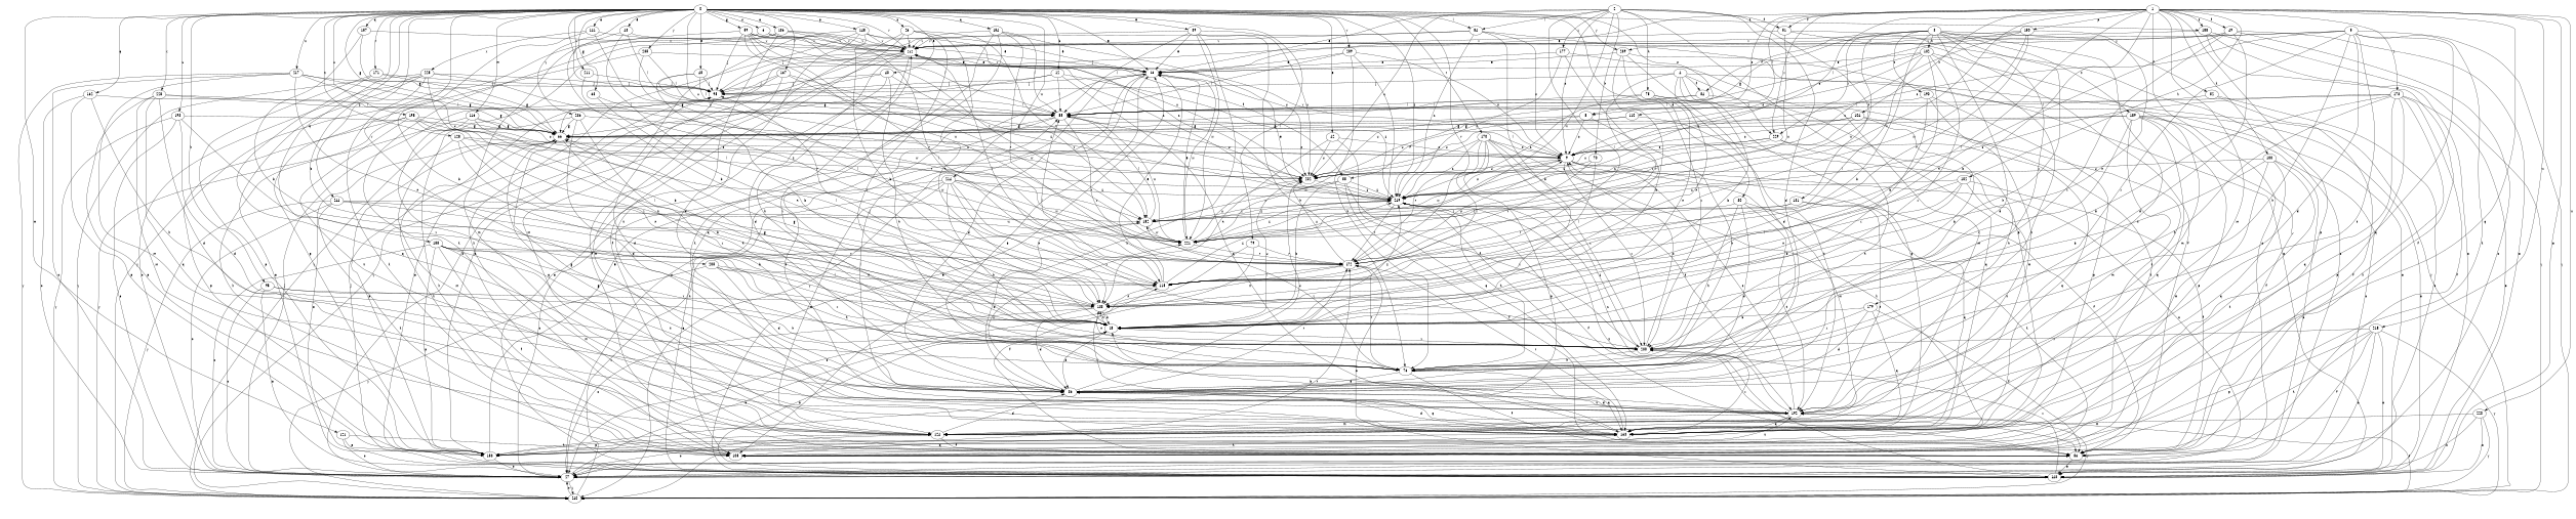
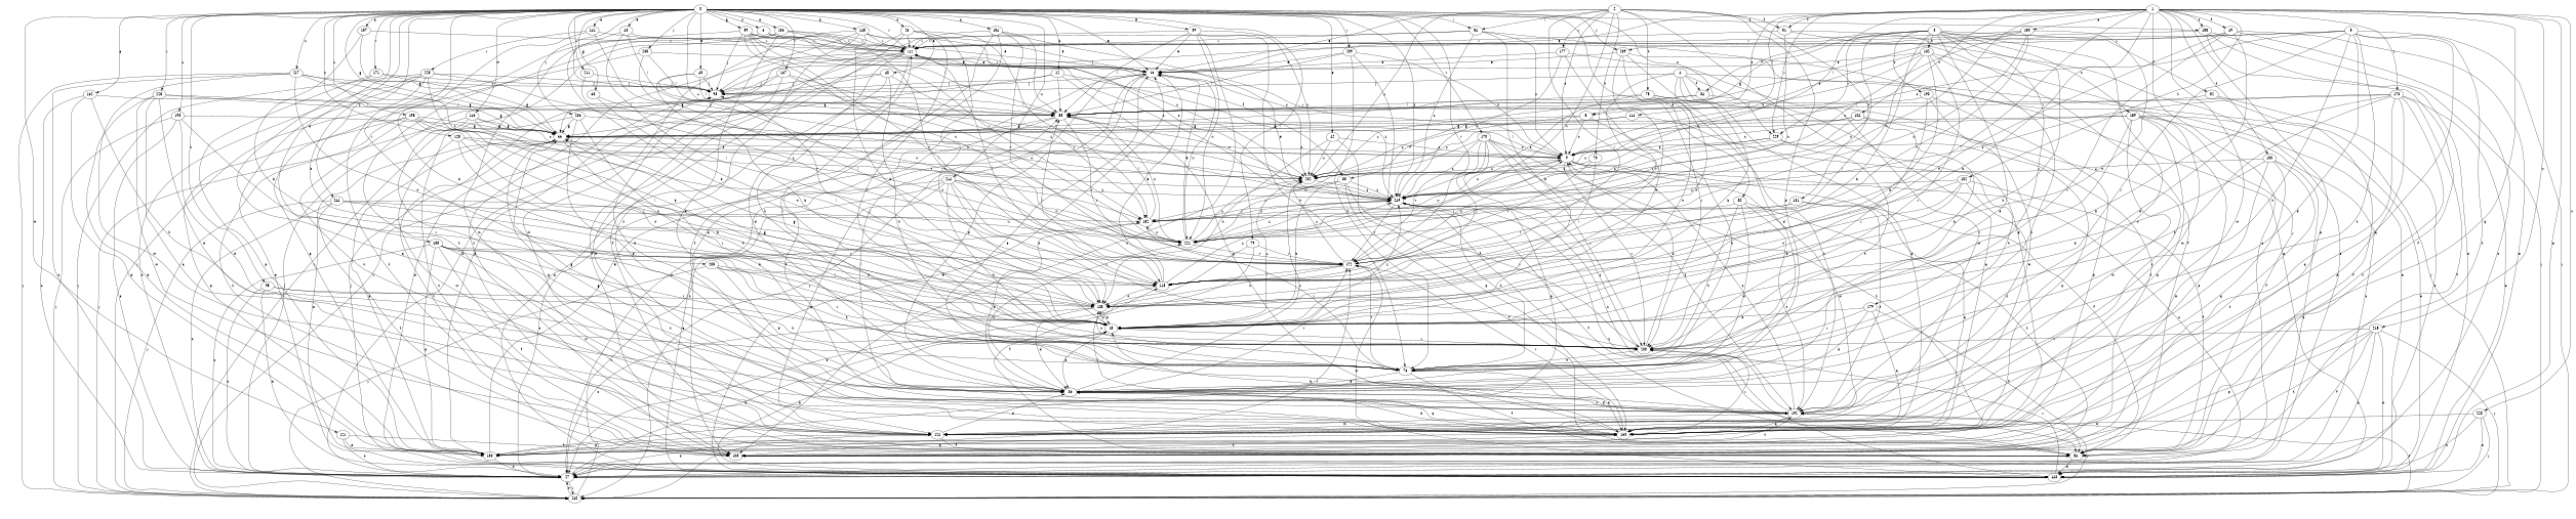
  strict digraph {
    fontname=Lato
    node [fontname=Lato]
    edge [fontname=Lato]
    0
    6
    8
    12
    18
    26
    30
    39
    40
    42
    43
    45
    46
    59
    63
    66
    79
    84
    95
    98
    116
    121
    128
    136
    141
    148
    154
    155
    157
    162
    167
    170
    171
    172
    188
    193
    198
    202
    205
    209
    211
    212
    214
    217
    228
    235
    236
    239
    244
    249
    240
    55
    9
    76
    163
    85
    36
    133
    230
    27
    56
    182
    192
    105
    221
    143
    115
    124
    153
    225
    1
    49
    51
    100
    102
    104
-   114 [label=110]
+   114
    150
    173
    218
    220
    229
    2
    70
    75
    131
    177
    3
    52
    54
    132
    179
    189
    190
    4
    5
    0 -> 6 [label=a]
    0 -> 8 [label=a]
    0 -> 12 [label=b]
    0 -> 18 [label=b]
    0 -> 26 [label=c]
    0 -> 30 [label=d]
    0 -> 39 [label=e]
    0 -> 40 [label=e]
    0 -> 42 [label=e]
    0 -> 43 [label=e]
    0 -> 45 [label=e]
    0 -> 46 [label=e]
    0 -> 59 [label=g]
    0 -> 63 [label=g]
    0 -> 66 [label=g]
    0 -> 79 [label=i]
    0 -> 84 [label=i]
    0 -> 95 [label=j]
    0 -> 98 [label=k]
    0 -> 116 [label=m]
    0 -> 121 [label=m]
    0 -> 128 [label=n]
    0 -> 136 [label=o]
    0 -> 141 [label=o]
    0 -> 148 [label=p]
    0 -> 154 [label=q]
    0 -> 155 [label=q]
    0 -> 157 [label=q]
    0 -> 162 [label=q]
    0 -> 167 [label=r]
    0 -> 170 [label=r]
    0 -> 171 [label=r]
    0 -> 172 [label=r]
    0 -> 188 [label=t]
    0 -> 193 [label=u]
    0 -> 198 [label=u]
    0 -> 202 [label=u]
    0 -> 205 [label=v]
    0 -> 209 [label=v]
    0 -> 211 [label=v]
    0 -> 212 [label=v]
    0 -> 214 [label=w]
    0 -> 217 [label=w]
    0 -> 228 [label=x]
    0 -> 235 [label=y]
    0 -> 236 [label=y]
    0 -> 239 [label=y]
    0 -> 244 [label=z]
    0 -> 249 [label=z]
    6 -> 212 [label=v]
    6 -> 240 [label=y]
    6 -> 55 [label=f]
    8 -> 66 [label=g]
    8 -> 55 [label=f]
    8 -> 9 [label=a]
    8 -> 76 [label=h]
    12 -> 66 [label=g]
    12 -> 95 [label=j]
    12 -> 249 [label=z]
    12 -> 163 [label=q]
    12 -> 85 [label=i]
    18 -> 66 [label=g]
    18 -> 95 [label=j]
    18 -> 202 [label=u]
    18 -> 249 [label=z]
    18 -> 36 [label=d]
    18 -> 133 [label=n]
    18 -> 230 [label=x]
    26 -> 212 [label=v]
    26 -> 133 [label=n]
    26 -> 230 [label=x]
    26 -> 27 [label=c]
    26 -> 56 [label=f]
    26 -> 182 [label=s]
    30 -> 76 [label=h]
    30 -> 36 [label=d]
    30 -> 182 [label=s]
    30 -> 192 [label=t]
    30 -> 105 [label=k]
    39 -> 46 [label=e]
    39 -> 202 [label=u]
    39 -> 212 [label=v]
    39 -> 76 [label=h]
    39 -> 85 [label=i]
    39 -> 105 [label=k]
    39 -> 221 [label=w]
    40 -> 66 [label=g]
    40 -> 95 [label=j]
    40 -> 76 [label=h]
    40 -> 182 [label=s]
    40 -> 143 [label=o]
    42 -> 202 [label=u]
    42 -> 9 [label=a]
    42 -> 163 [label=q]
    42 -> 133 [label=n]
    43 -> 18 [label=b]
    43 -> 212 [label=v]
    43 -> 85 [label=i]
    43 -> 115 [label=l]
    45 -> 18 [label=b]
    45 -> 95 [label=j]
    45 -> 172 [label=r]
    45 -> 85 [label=i]
    46 -> 95 [label=j]
    46 -> 212 [label=v]
    46 -> 240 [label=y]
    46 -> 36 [label=d]
    46 -> 27 [label=c]
    46 -> 221 [label=w]
    59 -> 95 [label=j]
    59 -> 172 [label=r]
    59 -> 202 [label=u]
    59 -> 212 [label=v]
    59 -> 249 [label=z]
    59 -> 85 [label=i]
    59 -> 182 [label=s]
    59 -> 221 [label=w]
    59 -> 124 [label=m]
    63 -> 85 [label=i]
    63 -> 133 [label=n]
    66 -> 9 [label=a]
    66 -> 230 [label=x]
    66 -> 105 [label=k]
    66 -> 143 [label=o]
    66 -> 153 [label=p]
    79 -> 172 [label=r]
    79 -> 27 [label=c]
    79 -> 56 [label=f]
    84 -> 18 [label=b]
    84 -> 95 [label=j]
    84 -> 212 [label=v]
    84 -> 249 [label=z]
    84 -> 9 [label=a]
    84 -> 143 [label=o]
    95 -> 85 [label=i]
    95 -> 36 [label=d]
    98 -> 76 [label=h]
    98 -> 133 [label=n]
    98 -> 27 [label=c]
    98 -> 143 [label=o]
    116 -> 66 [label=g]
    116 -> 240 [label=y]
    116 -> 9 [label=a]
    116 -> 163 [label=q]
    116 -> 115 [label=l]
    121 -> 27 [label=c]
    121 -> 105 [label=k]
    121 -> 153 [label=p]
    128 -> 18 [label=b]
    128 -> 9 [label=a]
    128 -> 133 [label=n]
    128 -> 221 [label=w]
    128 -> 124 [label=m]
    136 -> 46 [label=e]
    136 -> 212 [label=v]
    136 -> 240 [label=y]
    136 -> 36 [label=d]
    136 -> 105 [label=k]
    136 -> 115 [label=l]
    141 -> 18 [label=b]
    141 -> 202 [label=u]
    141 -> 212 [label=v]
    141 -> 225 [label=x]
    148 -> 18 [label=b]
    148 -> 46 [label=e]
    148 -> 212 [label=v]
    148 -> 249 [label=z]
    148 -> 192 [label=t]
    148 -> 105 [label=k]
    148 -> 124 [label=m]
    154 -> 172 [label=r]
    154 -> 202 [label=u]
    154 -> 212 [label=v]
    154 -> 163 [label=q]
    154 -> 85 [label=i]
    154 -> 105 [label=k]
    155 -> 172 [label=r]
    155 -> 133 [label=n]
    155 -> 230 [label=x]
    155 -> 27 [label=c]
    155 -> 56 [label=f]
    155 -> 192 [label=t]
    155 -> 124 [label=m]
    155 -> 153 [label=p]
    157 -> 18 [label=b]
    157 -> 66 [label=g]
    157 -> 212 [label=v]
    162 -> 76 [label=h]
    162 -> 85 [label=i]
    162 -> 27 [label=c]
    162 -> 153 [label=p]
    167 -> 95 [label=j]
    167 -> 249 [label=z]
    167 -> 221 [label=w]
    167 -> 143 [label=o]
    167 -> 124 [label=m]
    170 -> 172 [label=r]
    170 -> 249 [label=z]
    170 -> 9 [label=a]
    170 -> 230 [label=x]
    170 -> 192 [label=t]
    170 -> 105 [label=k]
    170 -> 221 [label=w]
    170 -> 115 [label=l]
    170 -> 153 [label=p]
    171 -> 66 [label=g]
    171 -> 95 [label=j]
    171 -> 163 [label=q]
    171 -> 153 [label=p]
    172 -> 202 [label=u]
    172 -> 9 [label=a]
    172 -> 133 [label=n]
    172 -> 143 [label=o]
    172 -> 115 [label=l]
    188 -> 212 [label=v]
    188 -> 240 [label=y]
    188 -> 56 [label=f]
    188 -> 143 [label=o]
    193 -> 66 [label=g]
    193 -> 240 [label=y]
    193 -> 36 [label=d]
    193 -> 230 [label=x]
    193 -> 27 [label=c]
    198 -> 66 [label=g]
    198 -> 249 [label=z]
    198 -> 133 [label=n]
    198 -> 192 [label=t]
    198 -> 105 [label=k]
    198 -> 115 [label=l]
    198 -> 153 [label=p]
    202 -> 249 [label=z]
    205 -> 240 [label=y]
    205 -> 76 [label=h]
    205 -> 36 [label=d]
    205 -> 230 [label=x]
    205 -> 115 [label=l]
    209 -> 46 [label=e]
    209 -> 9 [label=a]
    209 -> 76 [label=h]
    209 -> 85 [label=i]
    209 -> 56 [label=f]
    211 -> 95 [label=j]
    211 -> 221 [label=w]
    212 -> 46 [label=e]
    212 -> 240 [label=y]
    212 -> 76 [label=h]
    212 -> 36 [label=d]
    212 -> 56 [label=f]
    212 -> 115 [label=l]
    212 -> 153 [label=p]
    214 -> 249 [label=z]
    214 -> 76 [label=h]
    214 -> 133 [label=n]
    214 -> 230 [label=x]
    214 -> 27 [label=c]
    214 -> 182 [label=s]
    214 -> 221 [label=w]
    214 -> 143 [label=o]
    214 -> 124 [label=m]
    217 -> 66 [label=g]
    217 -> 95 [label=j]
    217 -> 202 [label=u]
    217 -> 240 [label=y]
    217 -> 133 [label=n]
    217 -> 27 [label=c]
    217 -> 124 [label=m]
    228 -> 66 [label=g]
    228 -> 163 [label=q]
    228 -> 85 [label=i]
    228 -> 36 [label=d]
    228 -> 124 [label=m]
    228 -> 153 [label=p]
    235 -> 46 [label=e]
    235 -> 85 [label=i]
    235 -> 115 [label=l]
    235 -> 153 [label=p]
    236 -> 66 [label=g]
    236 -> 202 [label=u]
    236 -> 76 [label=h]
    236 -> 36 [label=d]
    236 -> 105 [label=k]
    239 -> 18 [label=b]
    239 -> 46 [label=e]
    239 -> 240 [label=y]
    239 -> 36 [label=d]
    239 -> 230 [label=x]
    244 -> 18 [label=b]
    244 -> 240 [label=y]
    244 -> 27 [label=c]
    244 -> 182 [label=s]
    244 -> 105 [label=k]
    244 -> 221 [label=w]
    249 -> 46 [label=e]
    249 -> 172 [label=r]
    249 -> 9 [label=a]
    249 -> 76 [label=h]
    249 -> 56 [label=f]
    249 -> 182 [label=s]
    240 -> 172 [label=r]
    240 -> 27 [label=c]
    240 -> 182 [label=s]
    240 -> 192 [label=t]
    55 -> 18 [label=b]
    55 -> 249 [label=z]
    55 -> 230 [label=x]
    55 -> 56 [label=f]
    55 -> 182 [label=s]
    9 -> 202 [label=u]
    9 -> 212 [label=v]
    9 -> 85 [label=i]
    9 -> 230 [label=x]
    9 -> 27 [label=c]
    9 -> 56 [label=f]
    9 -> 221 [label=w]
    9 -> 124 [label=m]
    76 -> 172 [label=r]
    76 -> 212 [label=v]
    76 -> 163 [label=q]
    76 -> 36 [label=d]
    76 -> 56 [label=f]
    76 -> 182 [label=s]
    163 -> 18 [label=b]
    163 -> 66 [label=g]
    163 -> 172 [label=r]
    163 -> 36 [label=d]
    163 -> 230 [label=x]
    163 -> 105 [label=k]
    163 -> 115 [label=l]
    85 -> 66 [label=g]
    85 -> 172 [label=r]
    85 -> 202 [label=u]
    85 -> 192 [label=t]
    85 -> 221 [label=w]
    36 -> 66 [label=g]
    36 -> 172 [label=r]
    36 -> 202 [label=u]
    36 -> 163 [label=q]
    36 -> 192 [label=t]
    36 -> 221 [label=w]
    133 -> 18 [label=b]
    133 -> 66 [label=g]
    133 -> 36 [label=d]
    133 -> 27 [label=c]
    230 -> 249 [label=z]
    230 -> 9 [label=a]
    230 -> 76 [label=h]
    230 -> 133 [label=n]
    27 -> 18 [label=b]
    27 -> 95 [label=j]
    27 -> 240 [label=y]
    56 -> 143 [label=o]
    182 -> 249 [label=z]
    182 -> 85 [label=i]
    182 -> 36 [label=d]
    182 -> 221 [label=w]
    192 -> 46 [label=e]
    192 -> 249 [label=z]
    192 -> 240 [label=y]
    192 -> 9 [label=a]
    192 -> 163 [label=q]
    192 -> 85 [label=i]
    192 -> 36 [label=d]
    192 -> 124 [label=m]
    105 -> 163 [label=q]
    105 -> 192 [label=t]
    221 -> 46 [label=e]
    221 -> 172 [label=r]
    221 -> 202 [label=u]
    221 -> 249 [label=z]
    143 -> 18 [label=b]
    143 -> 46 [label=e]
    143 -> 95 [label=j]
    143 -> 249 [label=z]
    143 -> 230 [label=x]
    115 -> 46 [label=e]
    115 -> 249 [label=z]
    115 -> 85 [label=i]
    115 -> 133 [label=n]
    124 -> 36 [label=d]
    124 -> 27 [label=c]
    124 -> 56 [label=f]
    124 -> 153 [label=p]
    153 -> 46 [label=e]
    153 -> 27 [label=c]
    225 -> 18 [label=b]
    225 -> 95 [label=j]
    225 -> 172 [label=r]
    225 -> 240 [label=y]
    225 -> 27 [label=c]
    225 -> 105 [label=k]
    225 -> 143 [label=o]
    1 -> 8 [label=a]
    1 -> 18 [label=b]
    1 -> 46 [label=e]
    1 -> 188 [label=t]
    1 -> 9 [label=a]
    1 -> 163 [label=q]
    1 -> 27 [label=c]
    1 -> 221 [label=w]
    1 -> 143 [label=o]
    1 -> 115 [label=l]
    1 -> 124 [label=m]
    1 -> 153 [label=p]
    1 -> 49 [label=f]
    1 -> 51 [label=f]
    1 -> 100 [label=k]
    1 -> 102 [label=k]
    1 -> 104 [label=k]
    1 -> 114 [label=l]
    1 -> 150 [label=p]
    1 -> 173 [label=s]
    1 -> 218 [label=w]
    1 -> 220 [label=w]
    1 -> 229 [label=x]
    49 -> 212 [label=v]
    49 -> 36 [label=d]
    49 -> 133 [label=n]
    49 -> 230 [label=x]
    49 -> 27 [label=c]
    49 -> 143 [label=o]
    51 -> 212 [label=v]
    51 -> 27 [label=c]
    51 -> 56 [label=f]
    51 -> 221 [label=w]
    100 -> 18 [label=b]
    100 -> 202 [label=u]
    100 -> 163 [label=q]
    100 -> 27 [label=c]
    100 -> 105 [label=k]
    100 -> 124 [label=m]
    102 -> 18 [label=b]
    102 -> 249 [label=z]
    102 -> 133 [label=n]
    102 -> 56 [label=f]
    102 -> 192 [label=t]
    102 -> 115 [label=l]
    104 -> 18 [label=b]
    104 -> 66 [label=g]
    104 -> 9 [label=a]
    104 -> 182 [label=s]
    104 -> 192 [label=t]
    114 -> 66 [label=g]
    114 -> 202 [label=u]
    114 -> 76 [label=h]
    150 -> 172 [label=r]
    150 -> 212 [label=v]
    150 -> 249 [label=z]
    150 -> 85 [label=i]
    150 -> 133 [label=n]
    150 -> 221 [label=w]
    173 -> 18 [label=b]
    173 -> 249 [label=z]
    173 -> 76 [label=h]
    173 -> 163 [label=q]
    173 -> 85 [label=i]
    173 -> 56 [label=f]
    173 -> 105 [label=k]
    173 -> 143 [label=o]
    173 -> 153 [label=p]
    218 -> 240 [label=y]
    218 -> 230 [label=x]
    218 -> 27 [label=c]
    218 -> 56 [label=f]
    218 -> 105 [label=k]
    218 -> 143 [label=o]
    218 -> 153 [label=p]
    220 -> 240 [label=y]
    220 -> 27 [label=c]
    220 -> 143 [label=o]
    220 -> 124 [label=m]
    229 -> 202 [label=u]
    229 -> 249 [label=z]
    229 -> 9 [label=a]
    229 -> 76 [label=h]
    229 -> 163 [label=q]
    2 -> 46 [label=e]
    2 -> 84 [label=i]
    2 -> 202 [label=u]
    2 -> 9 [label=a]
    2 -> 36 [label=d]
    2 -> 221 [label=w]
    2 -> 115 [label=l]
    2 -> 153 [label=p]
    2 -> 51 [label=f]
    2 -> 70 [label=h]
    2 -> 75 [label=h]
    2 -> 131 [label=n]
    2 -> 177 [label=s]
    70 -> 172 [label=r]
    70 -> 202 [label=u]
    70 -> 115 [label=l]
    75 -> 249 [label=z]
    75 -> 85 [label=i]
    75 -> 133 [label=n]
    75 -> 192 [label=t]
    75 -> 105 [label=k]
    131 -> 172 [label=r]
    131 -> 163 [label=q]
    131 -> 182 [label=s]
    131 -> 192 [label=t]
    177 -> 46 [label=e]
    177 -> 249 [label=z]
    177 -> 115 [label=l]
    177 -> 124 [label=m]
    3 -> 18 [label=b]
    3 -> 66 [label=g]
    3 -> 76 [label=h]
    3 -> 36 [label=d]
    3 -> 192 [label=t]
    3 -> 221 [label=w]
    3 -> 229 [label=x]
    3 -> 52 [label=f]
    3 -> 54 [label=f]
    3 -> 132 [label=n]
    3 -> 179 [label=s]
    3 -> 189 [label=t]
    3 -> 190 [label=t]
    52 -> 85 [label=i]
    52 -> 27 [label=c]
    52 -> 56 [label=f]
    54 -> 202 [label=u]
    54 -> 163 [label=q]
    54 -> 85 [label=i]
    132 -> 18 [label=b]
    132 -> 46 [label=e]
    132 -> 249 [label=z]
    132 -> 9 [label=a]
    132 -> 230 [label=x]
    132 -> 192 [label=t]
    132 -> 115 [label=l]
    132 -> 124 [label=m]
    179 -> 18 [label=b]
    179 -> 163 [label=q]
    179 -> 36 [label=d]
    179 -> 230 [label=x]
    179 -> 56 [label=f]
    189 -> 66 [label=g]
    189 -> 202 [label=u]
    189 -> 163 [label=q]
    189 -> 230 [label=x]
    189 -> 27 [label=c]
    189 -> 56 [label=f]
    189 -> 143 [label=o]
    189 -> 124 [label=m]
    189 -> 153 [label=p]
    190 -> 85 [label=i]
    190 -> 230 [label=x]
    190 -> 124 [label=m]
    190 -> 153 [label=p]
    4 -> 18 [label=b]
    4 -> 95 [label=j]
    4 -> 172 [label=r]
    4 -> 163 [label=q]
    4 -> 133 [label=n]
    4 -> 143 [label=o]
    4 -> 229 [label=x]
    4 -> 54 [label=f]
    5 -> 95 [label=j]
    5 -> 239 [label=y]
    5 -> 240 [label=y]
    5 -> 9 [label=a]
    5 -> 76 [label=h]
    5 -> 163 [label=q]
    5 -> 36 [label=d]
    5 -> 230 [label=x]
    5 -> 192 [label=t]
    5 -> 105 [label=k]
  }
